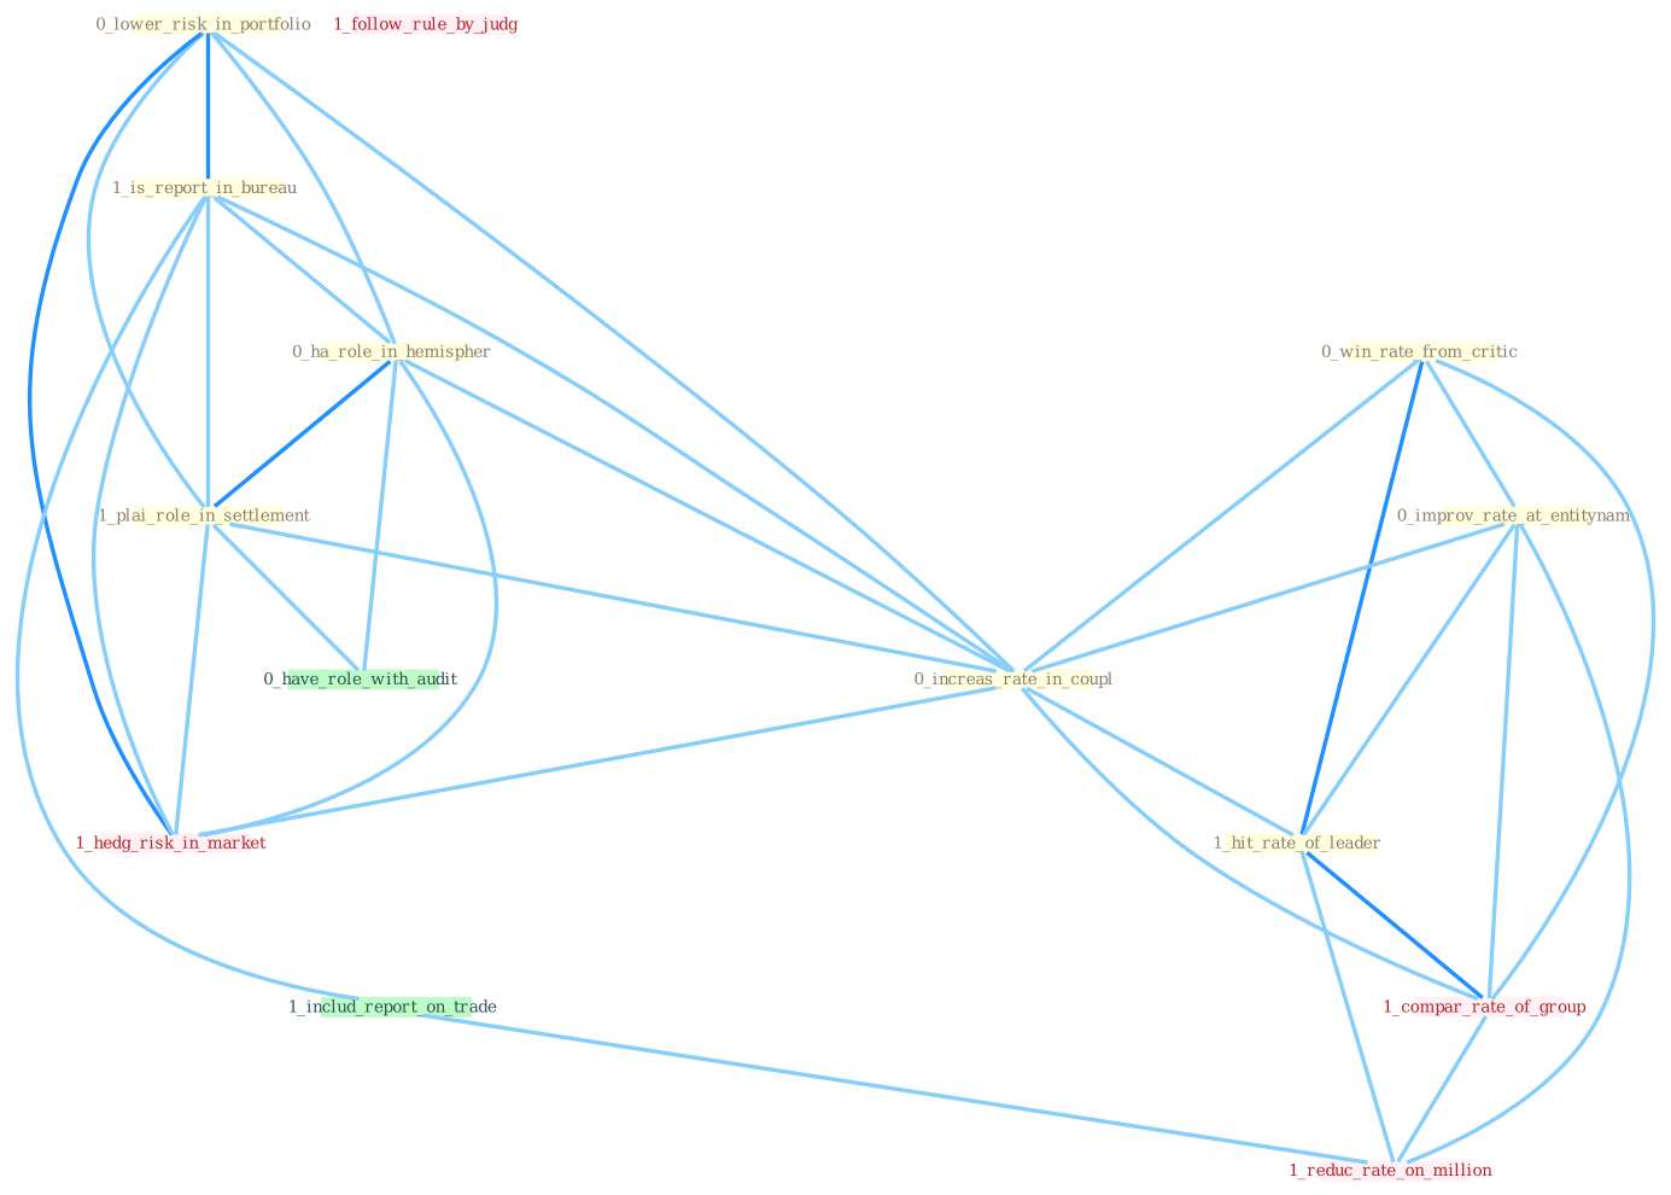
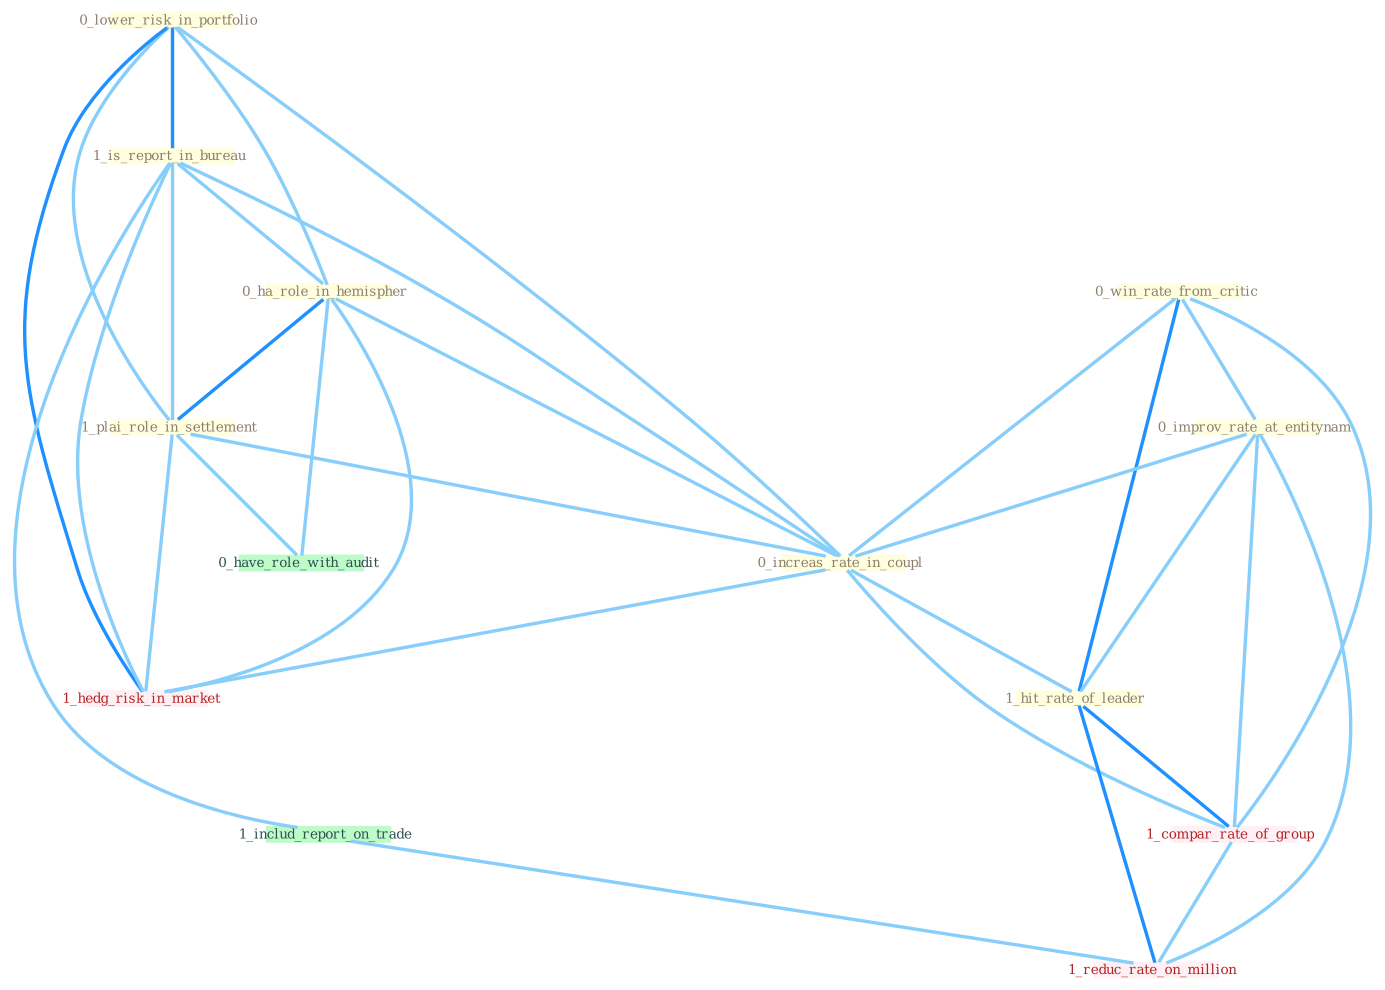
  graph {
    node [color="#ffffe0" fixedsize=true fontcolor="#8b7d6b" fontsize=4 shape=polygon style=filled]
    edge [color="#87cefa" w=1]
    "0_lower_risk_in_portfolio " [height=.06 width=.5]
    "0_win_rate_from_critic " [height=.06 width=.5]
    "0_improv_rate_at_entitynam " [height=.06 width=.5]
    "1_is_report_in_bureau " [height=.06 width=.5]
    "0_ha_role_in_hemispher " [height=.06 width=.5]
    "1_plai_role_in_settlement " [height=.06 width=.5]
    "0_increas_rate_in_coupl " [height=.06 width=.5]
    "1_hit_rate_of_leader " [height=.06 width=.5]
    "1_compar_rate_of_group " [color="#fff0f5" fontcolor="#b22222" height=.06 width=.5]
-   "1_follow_rule_by_judg " [color="#fff0f5" fontcolor="#b22222" height=.06 width=.5]
    "1_hedg_risk_in_market " [color="#fff0f5" fontcolor="#b22222" height=.06 width=.5]
    "1_reduc_rate_on_million " [color="#fff0f5" fontcolor="#b22222" height=.06 width=.5]
    "1_includ_report_on_trade " [color="#BDFCC9" fontcolor="#2f4f4f" height=.06 width=.5]
    "0_have_role_with_audit " [color="#BDFCC9" fontcolor="#2f4f4f" height=.06 width=.5]
    subgraph sub_1 {
      "0_lower_risk_in_portfolio "
      "0_win_rate_from_critic "
      "0_improv_rate_at_entitynam "
      "1_is_report_in_bureau "
      "0_ha_role_in_hemispher "
      "1_plai_role_in_settlement "
      "0_increas_rate_in_coupl "
      "1_hit_rate_of_leader "
    }
    subgraph sub_2 {
      "1_compar_rate_of_group "
-     "1_follow_rule_by_judg "
      "1_hedg_risk_in_market "
      "1_reduc_rate_on_million "
    }
    "0_lower_risk_in_portfolio " -- "1_is_report_in_bureau " [color="#1e90ff"]
    "0_lower_risk_in_portfolio " -- "0_ha_role_in_hemispher "
    "0_lower_risk_in_portfolio " -- "1_plai_role_in_settlement "
    "0_lower_risk_in_portfolio " -- "0_increas_rate_in_coupl "
    "0_lower_risk_in_portfolio " -- "1_hedg_risk_in_market " [color="#1e90ff" w=2]
    "0_win_rate_from_critic " -- "0_improv_rate_at_entitynam "
    "0_win_rate_from_critic " -- "0_increas_rate_in_coupl "
    "0_win_rate_from_critic " -- "1_hit_rate_of_leader " [color="#1e90ff"]
    "0_win_rate_from_critic " -- "1_compar_rate_of_group "
    "0_improv_rate_at_entitynam " -- "0_increas_rate_in_coupl "
    "0_improv_rate_at_entitynam " -- "1_hit_rate_of_leader "
    "0_improv_rate_at_entitynam " -- "1_compar_rate_of_group "
    "0_improv_rate_at_entitynam " -- "1_reduc_rate_on_million "
    "1_is_report_in_bureau " -- "0_ha_role_in_hemispher "
    "1_is_report_in_bureau " -- "1_plai_role_in_settlement "
    "1_is_report_in_bureau " -- "0_increas_rate_in_coupl "
    "1_is_report_in_bureau " -- "1_hedg_risk_in_market "
    "1_is_report_in_bureau " -- "1_includ_report_on_trade "
    "0_ha_role_in_hemispher " -- "1_plai_role_in_settlement " [color="#1e90ff" w=2]
    "0_ha_role_in_hemispher " -- "0_increas_rate_in_coupl "
    "0_ha_role_in_hemispher " -- "1_hedg_risk_in_market "
    "0_ha_role_in_hemispher " -- "0_have_role_with_audit "
    "1_plai_role_in_settlement " -- "0_increas_rate_in_coupl "
    "1_plai_role_in_settlement " -- "1_hedg_risk_in_market "
    "1_plai_role_in_settlement " -- "0_have_role_with_audit "
    "0_increas_rate_in_coupl " -- "1_hit_rate_of_leader "
    "0_increas_rate_in_coupl " -- "1_compar_rate_of_group "
    "0_increas_rate_in_coupl " -- "1_hedg_risk_in_market "
    "1_hit_rate_of_leader " -- "1_compar_rate_of_group " [color="#1e90ff" w=2]
-   "1_hit_rate_of_leader " -- "1_reduc_rate_on_million "
+   "1_hit_rate_of_leader " -- "1_reduc_rate_on_million " [color="#1e90ff"]
    "1_compar_rate_of_group " -- "1_reduc_rate_on_million "
    "1_includ_report_on_trade " -- "1_reduc_rate_on_million "
  }
